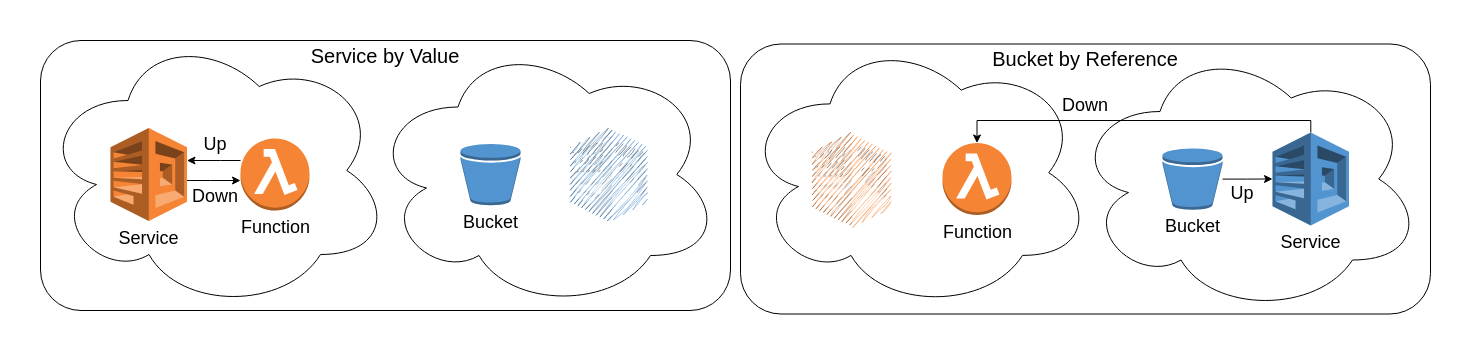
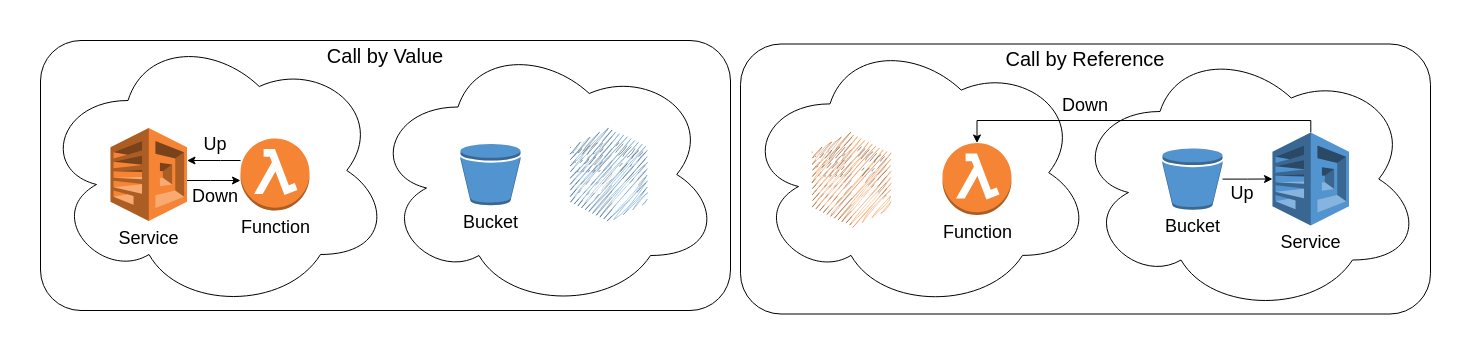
  <mxCell id="0" />
  <mxCell id="1" parent="0" />
  <mxCell id="2" value="" style="rounded=1;whiteSpace=wrap;html=1;sketch=0;fillColor=none;fontSize=18;" parent="1" vertex="1"><mxGeometry x="740" y="43.5" width="690" height="270" as="geometry" /></mxCell>
  <mxCell id="3" value="" style="rounded=1;whiteSpace=wrap;html=1;sketch=0;fillColor=none;fontSize=18;" parent="1" vertex="1"><mxGeometry x="40" y="40" width="690" height="270" as="geometry" /></mxCell>
  <mxCell id="4" value="" style="ellipse;shape=cloud;whiteSpace=wrap;html=1;fillColor=none;fontSize=18;" parent="1" vertex="1"><mxGeometry x="370" y="39" width="350" height="270" as="geometry" /></mxCell>
  <mxCell id="5" value="" style="ellipse;shape=cloud;whiteSpace=wrap;html=1;fillColor=none;fontSize=18;" parent="1" vertex="1"><mxGeometry x="40" y="30" width="350" height="280" as="geometry" /></mxCell>
  <mxCell id="6" style="edgeStyle=orthogonalEdgeStyle;rounded=0;orthogonalLoop=1;jettySize=auto;html=1;fontSize=18;" parent="1" source="7" target="9" edge="1"><mxGeometry relative="1" as="geometry"><Array as="points"><mxPoint x="220" y="160" /><mxPoint x="220" y="160" /></Array></mxGeometry></mxCell>
  <mxCell id="7" value="Function" style="outlineConnect=0;dashed=0;verticalLabelPosition=bottom;verticalAlign=top;align=center;html=1;shape=mxgraph.aws3.lambda_function;fillColor=#F58534;gradientColor=none;fontSize=18;" parent="1" vertex="1"><mxGeometry x="240" y="138" width="69" height="72" as="geometry" /></mxCell>
  <mxCell id="8" style="edgeStyle=orthogonalEdgeStyle;rounded=0;orthogonalLoop=1;jettySize=auto;html=1;fontSize=18;" parent="1" source="9" target="7" edge="1"><mxGeometry relative="1" as="geometry"><Array as="points"><mxPoint x="210" y="180" /><mxPoint x="210" y="180" /></Array></mxGeometry></mxCell>
  <mxCell id="9" value="Service" style="outlineConnect=0;dashed=0;verticalLabelPosition=bottom;verticalAlign=top;align=center;html=1;shape=mxgraph.aws3.polly;fillColor=#F58534;gradientColor=none;fontSize=18;" parent="1" vertex="1"><mxGeometry x="110" y="127.5" width="76.5" height="93" as="geometry" /></mxCell>
  <mxCell id="10" value="" style="outlineConnect=0;dashed=0;verticalLabelPosition=bottom;verticalAlign=top;align=center;html=1;shape=mxgraph.aws3.polly;fillColor=#5294CF;gradientColor=none;sketch=1;curveFitting=1;jiggle=2;fontSize=18;" parent="1" vertex="1"><mxGeometry x="570" y="127.5" width="76.5" height="93" as="geometry" /></mxCell>
  <mxCell id="11" value="Bucket" style="outlineConnect=0;dashed=0;verticalLabelPosition=bottom;verticalAlign=top;align=center;html=1;shape=mxgraph.aws3.bucket;fillColor=#5294CF;gradientColor=none;fontSize=18;" parent="1" vertex="1"><mxGeometry x="460" y="143.25" width="60" height="61.5" as="geometry" /></mxCell>
  <mxCell id="12" value="" style="ellipse;shape=cloud;whiteSpace=wrap;html=1;fillColor=none;fontSize=18;" parent="1" vertex="1"><mxGeometry x="1072" y="43.5" width="350" height="270" as="geometry" /></mxCell>
  <mxCell id="13" value="" style="ellipse;shape=cloud;whiteSpace=wrap;html=1;fillColor=none;fontSize=18;" parent="1" vertex="1"><mxGeometry x="742" y="34.5" width="350" height="275.5" as="geometry" /></mxCell>
  <mxCell id="14" value="Function" style="outlineConnect=0;dashed=0;verticalLabelPosition=bottom;verticalAlign=top;align=center;html=1;shape=mxgraph.aws3.lambda_function;fillColor=#F58534;gradientColor=none;fontSize=18;" parent="1" vertex="1"><mxGeometry x="942" y="142.5" width="69" height="72" as="geometry" /></mxCell>
  <mxCell id="15" value="" style="outlineConnect=0;dashed=0;verticalLabelPosition=bottom;verticalAlign=top;align=center;html=1;shape=mxgraph.aws3.polly;fillColor=#F58534;gradientColor=none;sketch=1;curveFitting=1;jiggle=2;fontSize=18;" parent="1" vertex="1"><mxGeometry x="812" y="132" width="76.5" height="93" as="geometry" /></mxCell>
  <mxCell id="16" style="edgeStyle=orthogonalEdgeStyle;rounded=0;orthogonalLoop=1;jettySize=auto;html=1;entryX=0.5;entryY=0;entryDx=0;entryDy=0;entryPerimeter=0;fontSize=18;" parent="1" source="17" target="14" edge="1"><mxGeometry relative="1" as="geometry"><Array as="points"><mxPoint x="1310" y="120" /><mxPoint x="977" y="120" /></Array></mxGeometry></mxCell>
  <mxCell id="17" value="Service" style="outlineConnect=0;dashed=0;verticalLabelPosition=bottom;verticalAlign=top;align=center;html=1;shape=mxgraph.aws3.polly;fillColor=#5294CF;gradientColor=none;fontSize=18;" parent="1" vertex="1"><mxGeometry x="1272" y="132" width="76.5" height="93" as="geometry" /></mxCell>
  <mxCell id="18" style="edgeStyle=orthogonalEdgeStyle;rounded=0;orthogonalLoop=1;jettySize=auto;html=1;fontSize=18;" parent="1" source="19" target="17" edge="1"><mxGeometry relative="1" as="geometry" /></mxCell>
  <mxCell id="19" value="Bucket" style="outlineConnect=0;dashed=0;verticalLabelPosition=bottom;verticalAlign=top;align=center;html=1;shape=mxgraph.aws3.bucket;fillColor=#5294CF;gradientColor=none;fontSize=18;" parent="1" vertex="1"><mxGeometry x="1162" y="147.75" width="60" height="61.5" as="geometry" /></mxCell>
  <mxCell id="20" value="Up" style="text;html=1;strokeColor=none;fillColor=none;align=center;verticalAlign=middle;whiteSpace=wrap;rounded=0;fontSize=18;" parent="1" vertex="1"><mxGeometry x="185" y="128.5" width="60" height="30" as="geometry" /></mxCell>
  <mxCell id="21" value="Down" style="text;html=1;strokeColor=none;fillColor=none;align=center;verticalAlign=middle;whiteSpace=wrap;rounded=0;fontSize=18;" parent="1" vertex="1"><mxGeometry x="185" y="180.5" width="60" height="30" as="geometry" /></mxCell>
  <mxCell id="22" value="Down" style="text;html=1;strokeColor=none;fillColor=none;align=center;verticalAlign=middle;whiteSpace=wrap;rounded=0;fontSize=18;" parent="1" vertex="1"><mxGeometry x="1055" y="90" width="60" height="30" as="geometry" /></mxCell>
  <mxCell id="23" value="Up" style="text;html=1;strokeColor=none;fillColor=none;align=center;verticalAlign=middle;whiteSpace=wrap;rounded=0;fontSize=18;" parent="1" vertex="1"><mxGeometry x="1212" y="178.25" width="60" height="30" as="geometry" /></mxCell>
- <mxCell id="24" value="Service by Value" style="text;html=1;strokeColor=none;fillColor=none;align=center;verticalAlign=middle;whiteSpace=wrap;rounded=0;fontSize=20;" parent="1" vertex="1"><mxGeometry x="40" y="40" width="690" height="30" as="geometry" /></mxCell>
- <mxCell id="25" value="&lt;font style=&quot;font-size: 20px;&quot;&gt;Bucket by Reference&lt;/font&gt;" style="text;html=1;strokeColor=none;fillColor=none;align=center;verticalAlign=middle;whiteSpace=wrap;rounded=0;fontSize=18;" parent="1" vertex="1"><mxGeometry x="740" y="43.5" width="690" height="30" as="geometry" /></mxCell>
+ <mxCell id="24" value="Call by Value" style="text;html=1;strokeColor=none;fillColor=none;align=center;verticalAlign=middle;whiteSpace=wrap;rounded=0;fontSize=20;" parent="1" vertex="1"><mxGeometry x="40" y="40" width="690" height="30" as="geometry" /></mxCell>
+ <mxCell id="25" value="&lt;font style=&quot;font-size: 20px;&quot;&gt;Call by Reference&lt;/font&gt;" style="text;html=1;strokeColor=none;fillColor=none;align=center;verticalAlign=middle;whiteSpace=wrap;rounded=0;fontSize=18;" parent="1" vertex="1"><mxGeometry x="740" y="43.5" width="690" height="30" as="geometry" /></mxCell>
  <mxCell id="26" value="" style="rounded=1;whiteSpace=wrap;html=1;fillColor=none;strokeColor=none;" vertex="1" parent="1"><mxGeometry x="20" y="20" width="1430" height="310" as="geometry" /></mxCell>
